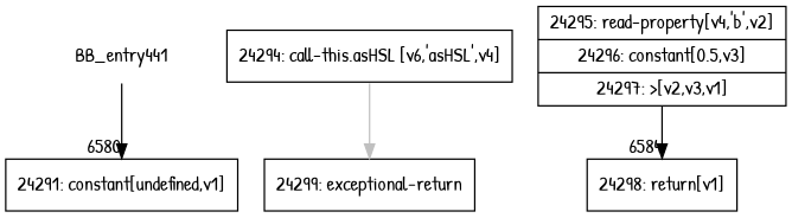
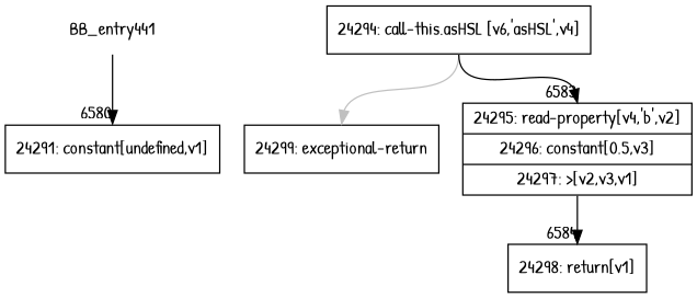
  digraph {
    fontname="Patrick Hand"
    rankdir=TD
    node [fontname="Patrick Hand" shape=record]
    edge [fontname="Patrick Hand" headport=n tailport=s]
    n1 [label=BB_entry441 shape=none]
    n2 [label="{24291: constant[undefined,v1]}"]
    n3 [label="{24294: call-this.asHSL [v6,'asHSL',v4]}"]
    n4 [label="{24299: exceptional-return}"]
    n5 [label="{24295: read-property[v4,'b',v2]|24296: constant[0.5,v3]|24297: \>[v2,v3,v1]}"]
    n6 [label="{24298: return[v1]}"]
    n1 -> n2 [headlabel="    6580"]
    n3 -> n4 [color=gray]
+   n3 -> n5 [headlabel="      6583"]
    n5 -> n6 [headlabel="      6584"]
  }
